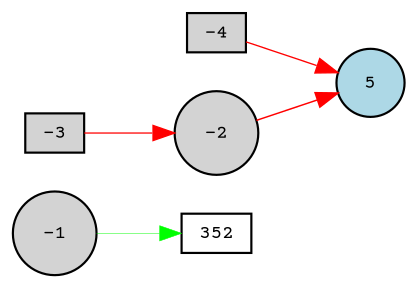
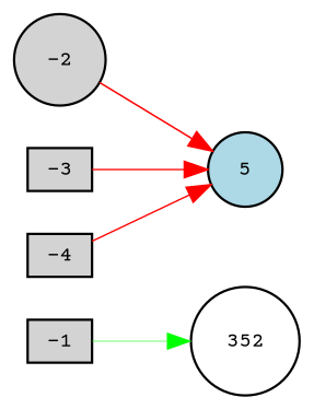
  digraph {
    fontname="Courier Prime"
    rankdir=LR
    node [fillcolor=lightgray fontname="Courier Prime" fontsize=9 shape=box style=filled]
    edge [color=red fontname="Courier Prime" style=solid]
-   -1 [height=0.2 shape=circle width=0.2]
-   352 [fillcolor=white height=0.2 width=0.2]
+   -1 [height=0.2 width=0.2]
+   352 [fillcolor=white height=0.2 shape=circle width=0.2]
    -2 [height=0.2 shape=circle width=0.2]
    n4 [fillcolor=lightblue height=0.2 label=5 shape=circle width=0.2]
    -3 [height=0.2 width=0.2]
    -4 [height=0.2 width=0.2]
    -1 -> 352 [color=green penwidth=0.23371236928125325]
    -2 -> n4 [penwidth=0.6756402109665579]
-   -3 -> -2 [penwidth=0.5830091274946506]
+   -3 -> n4 [penwidth=0.5830091274946506]
    -4 -> n4 [penwidth=0.6135663617439454]
  }
